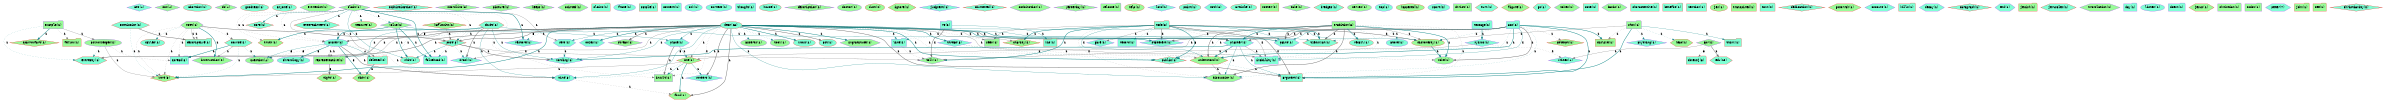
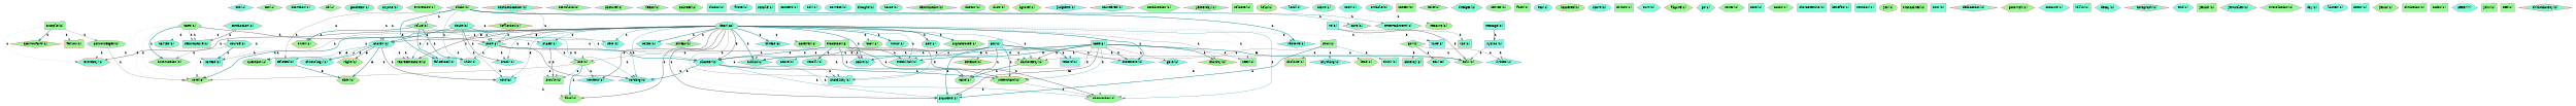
  digraph {
    fontname="DejaVu Sans Mono"
    node [color=purple fillcolor=aquamarine fontname="DejaVu Sans Mono" shape=folder style=filled]
    edge [color=teal fontname="DejaVu Sans Mono" style=bold]
    n1 [label="att(4)" shape=diamond]
    n2 [fillcolor=palegreen label="com(4)" shape=diamond]
    n3 [color=red label="abortion(1)" shape=ellipse]
    n4 [fillcolor=palegreen label="cb(4)" shape=diamond]
    n5 [color=red label="goodness(1)" shape=ellipse]
    n6 [color=red label="anyone(1)" shape=ellipse]
    n7 [fillcolor=palegreen label="extremist(1)" shape=hexagon]
    n8 [fillcolor=palegreen label="example(2)"]
    n9 [color=red fillcolor=palegreen label="sparrowfart(1)" shape=diamond]
    n10 [color=red fillcolor=palegreen label="fellow(1)"]
    n11 [fillcolor=palegreen label="acknowledged(2)" shape=ellipse]
    n12 [color=red label="entreaty(1)" shape=hexagon]
    n13 [label="spread(3)"]
    n14 [color=red fillcolor=palegreen label="word(3)" shape=diamond]
    n15 [color=red label="sophistication(1)" shape=diamond]
    n16 [fillcolor=palegreen label="claim(1)" shape=diamond]
    n17 [label="answer(6)" shape=ellipse]
    n18 [color=red label="care(1)" shape=diamond]
    n19 [color=red label="deleted(2)"]
    n20 [fillcolor=palegreen label="value(2)" shape=diamond]
    n21 [color=red label="entertainment(1)" shape=hexagon]
    n22 [color=red fillcolor=palegreen label="truth(1)" shape=hexagon]
    n23 [color=red fillcolor=palegreen label="measure(1)" shape=ellipse]
    n24 [color=red label="post(6)" shape=diamond]
    n25 [color=red label="whit(1)" shape=ellipse]
    n26 [label="falsehood(1)"]
    n27 [label="went(2)" shape=hexagon]
    n28 [label="restore(1)" shape=diamond]
    n29 [fillcolor=palegreen label="insult(2)"]
    n30 [label="chronology(1)" shape=ellipse]
    n31 [color=red fillcolor=palegreen label="right(1)" shape=hexagon]
    n32 [color=red fillcolor=palegreen label="didn(1)" shape=hexagon]
    n33 [fillcolor=palegreen label="representative(1)"]
    n34 [label="mind(3)" shape=ellipse]
    n35 [fillcolor=palegreen label="question(4)" shape=ellipse]
    n36 [label="place(1)" shape=hexagon]
    n37 [label="plaster(2)" shape=hexagon]
    n38 [fillcolor=palegreen label="talk(1)" shape=diamond]
    n39 [label="crack(1)" shape=diamond]
    n40 [label="wording(1)" shape=diamond]
    n41 [color=red fillcolor=palegreen label="find(1)" shape=hexagon]
    n42 [color=red fillcolor=palegreen label="one(1)" shape=diamond]
    n43 [color=red label="argument(2)"]
    n44 [color=red fillcolor=palegreen label="understand(2)" shape=hexagon]
    n45 [fillcolor=palegreen label="discussion(1)" shape=hexagon]
    n46 [label="inability(1)"]
    n47 [fillcolor=palegreen label="scarolina(8)" shape=diamond]
    n48 [fillcolor=palegreen label="show(1)"]
    n49 [color=red fillcolor=palegreen label="dislike(1)"]
    n50 [color=red fillcolor=palegreen label="dishonesty(1)" shape=ellipse]
    n51 [label="anything(1)" shape=diamond]
    n52 [color=red fillcolor=palegreen label="lead(1)" shape=hexagon]
    n53 [color=red label="think(1)"]
    n54 [fillcolor=palegreen label="make(1)" shape=ellipse]
    n55 [fillcolor=palegreen label="picture(1)" shape=diamond]
    n56 [fillcolor=palegreen label="keeps(1)" shape=diamond]
    n57 [fillcolor=palegreen label="pointed(1)" shape=hexagon]
    n58 [color=red label="claims(1)"]
    n59 [label="frame(1)" shape=ellipse]
    n60 [color=red label="sample(1)"]
    n61 [label="ass(2)"]
    n62 [color=red fillcolor=palegreen label="attempt(1)" shape=diamond]
    n63 [label="paint(1)" shape=hexagon]
    n64 [label="statement(1)" shape=diamond]
    n65 [color=red label="public(1)" shape=diamond]
    n66 [color=red label="tzedukkah(1)" shape=hexagon]
    n67 [label="comment(1)"]
    n68 [label="ask(1)" shape=ellipse]
    n69 [label="correct(1)" shape=ellipse]
    n70 [label="thought(1)"]
    n71 [color=red label="house(1)" shape=ellipse]
    n72 [fillcolor=palegreen label="description(1)" shape=diamond]
    n73 [fillcolor=palegreen label="doctor(1)" shape=ellipse]
    n74 [color=red fillcolor=palegreen label="dust(2)" shape=ellipse]
    n75 [color=red fillcolor=palegreen label="ignore(1)" shape=hexagon]
    n76 [label="judgment(1)" shape=diamond]
    n77 [color=red label="countered(1)" shape=diamond]
    n78 [fillcolor=palegreen label="combination(1)" shape=hexagon]
    n79 [fillcolor=palegreen label="yesterday(1)" shape=diamond]
    n80 [fillcolor=palegreen label="welcome(1)"]
    n81 [color=red fillcolor=palegreen label="help(1)" shape=ellipse]
    n82 [label="land(1)" shape=diamond]
    n83 [fillcolor=palegreen label="tradition(3)"]
    n84 [label="atone(1)" shape=ellipse]
    n85 [color=red label="recall(1)" shape=ellipse]
    n86 [label="wonders(1)" shape=diamond]
    n87 [color=red label="point(1)" shape=ellipse]
    n88 [label="math(8)" shape=hexagon]
    n89 [color=red label="article(2)" shape=ellipse]
    n90 [color=red fillcolor=palegreen label="matter(2)"]
    n91 [fillcolor=palegreen label="take(1)" shape=diamond]
    n92 [color=red label="dredges(1)" shape=hexagon]
    n93 [fillcolor=palegreen label="serves(1)" shape=ellipse]
    n94 [color=red label="made(3)"]
    n95 [label="gave(1)" shape=diamond]
    n96 [color=red fillcolor=palegreen label="charity(2)" shape=diamond]
    n97 [fillcolor=palegreen label="seem(1)"]
    n98 [label="record(1)"]
+   n99 [fillcolor=palegreen label="fact(1)"]
    n100 [label="top(1)" shape=ellipse]
    n101 [color=red fillcolor=palegreen label="happened(1)" shape=ellipse]
    n102 [label="sport(2)" shape=ellipse]
    n103 [fillcolor=palegreen label="christ(1)"]
    n104 [color=red fillcolor=palegreen label="kaflowitz(2)" shape=diamond]
    n105 [color=red label="turn(1)" shape=hexagon]
    n106 [fillcolor=palegreen label="apr(2)" shape=diamond]
    n107 [color=red label="edu(10)" shape=hexagon]
    n108 [color=red label="cbnewsj(3)"]
    n109 [label="writes(4)" shape=diamond]
    n110 [color=red fillcolor=palegreen label="figure(1)" shape=hexagon]
    n111 [color=red label="go(1)" shape=hexagon]
    n112 [fillcolor=palegreen label="makes(1)" shape=hexagon]
    n113 [color=red label="came(1)"]
    n114 [color=red label="doubt(2)" shape=hexagon]
    n115 [fillcolor=palegreen label="basis(1)" shape=hexagon]
    n116 [color=red label="characterize(1)"]
    n117 [color=red label="benefit(1)"]
    n118 [color=red label="mention(1)"]
    n119 [color=red label="dean(13)" shape=ellipse]
    n120 [fillcolor=palegreen label="asserts(1)" shape=ellipse]
    n121 [label="thread(3)" shape=diamond]
    n122 [fillcolor=palegreen label="took(1)" shape=ellipse]
    n123 [label="line(2)"]
    n124 [color=red label="knows(1)" shape=ellipse]
    n125 [color=red label="act(1)" shape=ellipse]
    n126 [fillcolor=palegreen label="ingratitude(1)" shape=hexagon]
    n127 [label="oozes(1)" shape=hexagon]
    n128 [fillcolor=palegreen label="stream(1)" shape=diamond]
    n129 [color=red fillcolor=palegreen label="jew(1)" shape=ellipse]
    n130 [fillcolor=palegreen label="matt(1)" shape=hexagon]
    n131 [color=red label="called(1)" shape=ellipse]
    n132 [color=red label="course(2)" shape=hexagon]
    n133 [fillcolor=palegreen label="instruction(2)" shape=hexagon]
    n134 [color=red label="descriptive(1)"]
    n135 [color=red fillcolor=palegreen label="transpired(1)"]
    n136 [color=red label="town(2)"]
    n137 [color=red label="dedication(1)" shape=diamond]
    n138 [color=red fillcolor=palegreen label="gomorrah(1)" shape=hexagon]
    n139 [label="account(1)" shape=hexagon]
    n140 [color=red label="kills(1)"]
    n141 [label="decay(1)" shape=hexagon]
    n142 [color=red label="paragraph(1)" shape=diamond]
    n143 [label="end(1)" shape=hexagon]
    n144 [label="re(2)"]
    n145 [color=red label="kid(1)"]
    n146 [color=red fillcolor=palegreen label="jewish(1)"]
    n147 [color=red label="jerusalem(1)" shape=hexagon]
    n148 [fillcolor=palegreen label="translation(1)" shape=hexagon]
    n149 [label="day(1)"]
    n150 [label="listen(1)" shape=ellipse]
    n151 [label="doesn(1)"]
    n152 [label="message(2)"]
-   n153 [label="nyikos(1)" shape=diamond]
+   n153 [label="nyikos(1)"]
    n154 [color=red fillcolor=palegreen label="jesus(1)" shape=hexagon]
    n155 [fillcolor=palegreen label="christian(1)"]
    n156 [fillcolor=palegreen label="sodom(1)"]
    n157 [label="peter(7)" shape=hexagon]
    n158 [color=red fillcolor=palegreen label="john(1)"]
    n159 [color=red fillcolor=palegreen label="see(1)"]
    n160 [color=red label="christianity(2)" shape=diamond]
    n161 [color=red label="commission(2)" shape=hexagon]
    n8 -> n9 [label=1]
    n8 -> n10 [color=gray40 label=1 style=dotted]
    n8 -> n11 [color=gray40 label=1 style=solid]
    n8 -> n12 [label=1 style=dotted]
    n11 -> n12 [label=1 style=dotted]
    n11 -> n13 [color=gray40 label=1 style=dotted]
    n11 -> n14 [color=gray40 label=1 style=solid]
    n16 -> n17 [color=gray40 label=1 style=dotted]
    n16 -> n17 [color=gray40 label=1 style=dotted]
    n16 -> n18 [label=1 style=solid]
    n16 -> n19 [color=gray40 label=1 style=solid]
    n16 -> n20 [label=1 style=dotted]
    n16 -> n21 [label=1 style=solid]
    n16 -> n22 [color=gray40 label=1 style=dotted]
    n16 -> n23 [label=1 style=dotted]
    n16 -> n24 [color=gray40 label=1 style=dotted]
    n16 -> n25 [label=1 style=solid]
    n16 -> n26 [label=1]
    n16 -> n27 [color=gray40 label=1 style=solid]
    n16 -> n28 [label=1]
    n16 -> n29 [color=gray40 label=1 style=dotted]
    n17 -> n19 [label=4 style=solid]
    n17 -> n30 [label=3]
-   n33 -> n31 [color=gray40 label=3]
+   n17 -> n31 [color=gray40 label=3]
    n17 -> n32 [label=3]
    n17 -> n33 [color=gray40 label=1 style=dotted]
    n17 -> n33 [color=gray40 label=1 style=dotted]
    n17 -> n34 [color=gray40 label=1 style=dotted]
    n17 -> n34 [color=gray40 label=1]
    n17 -> n35 [color=gray40 label=5 style=dotted]
    n17 -> n35 [label=5 style=solid]
    n19 -> n32 [label=2]
    n20 -> n22 [label=1]
    n20 -> n25 [label=1]
    n20 -> n26 [label=1]
    n20 -> n36 [label=1 style=solid]
    n24 -> n25 [label=1 style=solid]
    n24 -> n26 [label=1 style=dotted]
+   n24 -> n37 [label=1]
    n24 -> n38 [color=gray40 label=2 style=solid]
    n24 -> n39 [label=1 style=dotted]
    n24 -> n40 [color=gray40 label=1]
    n27 -> n40 [label=1 style=dotted]
    n34 -> n41 [color=gray40 label=1 style=dotted]
    n36 -> n29 [color=gray40 label=1]
    n36 -> n42 [label=1 style=solid]
    n37 -> n40 [label=1]
    n37 -> n43 [label=1 style=solid]
    n37 -> n44 [label=1]
    n37 -> n45 [label=1 style=solid]
    n37 -> n46 [color=gray40 label=1 style=solid]
    n42 -> n14 [color=gray40 label=1 style=solid]
    n42 -> n29 [label=1 style=solid]
    n42 -> n34 [label=1 style=dotted]
    n42 -> n41 [label=1]
    n42 -> n86 [label=1 style=solid]
    n44 -> n43 [label=1 style=dotted]
    n44 -> n45 [color=gray40 label=1 style=solid]
    n48 -> n43 [label=1]
    n48 -> n49 [color=gray40 label=1 style=dotted]
    n48 -> n50 [color=gray40 label=1 style=solid]
    n48 -> n51 [label=1 style=dotted]
    n48 -> n52 [label=1 style=dotted]
    n48 -> n53 [label=1 style=solid]
    n50 -> n54 [label=1]
    n61 -> n37 [color=gray40 label=1]
    n61 -> n43 [label=1]
    n61 -> n44 [label=1]
    n61 -> n45 [label=1 style=dotted]
    n61 -> n46 [label=2 style=solid]
-   n61 -> n49 [label=1]
+   n61 -> n98 [label=1]
    n61 -> n50 [label=1 style=dotted]
    n61 -> n54 [color=gray40 label=1]
    n61 -> n62 [color=gray40 label=1 style=dotted]
    n61 -> n63 [label=1 style=solid]
    n61 -> n64 [color=gray40 label=1]
    n61 -> n65 [label=1 style=dotted]
    n61 -> n66 [label=1 style=dotted]
    n83 -> n37 [label=1]
    n83 -> n42 [color=gray40 label=1 style=solid]
    n83 -> n43 [color=gray40 label=1 style=dotted]
    n83 -> n44 [color=gray40 label=1]
    n83 -> n45 [color=gray40 label=1]
    n83 -> n46 [label=1 style=dotted]
    n83 -> n50 [color=gray40 label=1 style=solid]
    n83 -> n54 [label=1]
    n83 -> n63 [color=gray40 label=1]
    n83 -> n65 [label=1 style=dotted]
    n83 -> n66 [color=gray40 label=1]
    n83 -> n84 [label=1 style=dotted]
    n83 -> n85 [label=1]
    n94 -> n37 [color=gray40 label=2 style=dotted]
    n94 -> n38 [label=1]
    n94 -> n43 [color=gray40 label=2]
    n94 -> n44 [label=2 style=solid]
    n94 -> n45 [color=gray40 label=2 style=dotted]
    n94 -> n46 [color=gray40 label=2 style=solid]
    n94 -> n50 [color=gray40 label=2]
    n94 -> n63 [label=2 style=solid]
    n94 -> n64 [color=gray40 label=2]
    n94 -> n65 [label=3]
    n94 -> n66 [label=2]
    n94 -> n95 [color=gray40 label=1 style=solid]
    n94 -> n96 [label=1]
    n94 -> n97 [color=gray40 label=1 style=solid]
    n94 -> n98 [label=1 style=dotted]
    n104 -> n24 [color=gray40 label=1 style=solid]
    n106 -> n107 [color=gray40 label=1]
    n106 -> n108 [color=gray40 label=3 style=dotted]
    n106 -> n109 [color=gray40 label=1 style=solid]
    n114 -> n17 [label=1]
    n114 -> n24 [label=1 style=dotted]
    n114 -> n33 [label=1 style=solid]
    n114 -> n34 [label=1 style=solid]
    n114 -> n37 [label=1 style=solid]
    n114 -> n39 [color=gray40 label=1]
    n114 -> n40 [label=1 style=solid]
    n119 -> n12 [color=gray40 label=1]
    n119 -> n13 [color=gray40 label=1 style=solid]
    n119 -> n14 [label=1]
    n119 -> n17 [color=gray40 label=3]
    n119 -> n24 [color=gray40 label=3]
    n119 -> n27 [label=1 style=solid]
    n119 -> n28 [label=1 style=dotted]
    n119 -> n29 [color=gray40 label=2 style=dotted]
    n119 -> n33 [color=gray40 label=1]
    n119 -> n34 [label=3 style=solid]
    n119 -> n35 [label=1 style=dotted]
    n119 -> n36 [label=1 style=solid]
    n119 -> n37 [color=gray40 label=2]
    n119 -> n39 [color=gray40 label=1 style=solid]
    n119 -> n40 [label=1 style=solid]
    n119 -> n41 [color=gray40 label=1]
    n119 -> n42 [color=gray40 label=1 style=dotted]
    n119 -> n43 [color=gray40 label=1]
    n119 -> n44 [color=gray40 label=1 style=dotted]
    n119 -> n45 [label=1 style=solid]
    n119 -> n46 [color=gray40 label=1 style=solid]
    n119 -> n50 [label=1 style=solid]
    n119 -> n63 [label=1]
    n119 -> n64 [label=1]
    n119 -> n65 [label=1]
    n119 -> n66 [label=1 style=solid]
    n119 -> n86 [color=gray40 label=1]
    n119 -> n96 [color=gray40 label=1 style=solid]
    n119 -> n97 [color=gray40 label=1 style=dotted]
    n119 -> n120 [label=1 style=dotted]
    n119 -> n121 [label=1]
    n119 -> n122 [label=1 style=dotted]
    n119 -> n123 [label=1 style=dotted]
    n119 -> n124 [label=1]
    n119 -> n125 [color=gray40 label=1]
    n119 -> n126 [label=1]
    n119 -> n127 [label=1]
    n119 -> n128 [color=gray40 label=1]
    n121 -> n54 [color=gray40 label=1 style=dotted]
    n121 -> n65 [label=1 style=dotted]
    n123 -> n38 [color=gray40 label=1 style=dotted]
    n130 -> n13 [color=gray40 label=1 style=dotted]
    n130 -> n14 [color=gray40 label=1 style=dotted]
    n130 -> n14 [color=gray40 label=1 style=dotted]
    n130 -> n24 [color=gray40 label=1]
    n130 -> n131 [label=1 style=dotted]
    n130 -> n132 [color=gray40 label=1 style=dotted]
    n130 -> n133 [label=1]
    n130 -> n134 [color=gray40 label=1 style=dotted]
    n130 -> n134 [color=gray40 label=1 style=solid]
    n132 -> n13 [label=1]
    n132 -> n14 [label=1 style=dotted]
    n132 -> n35 [label=1 style=dotted]
    n132 -> n133 [color=gray40 label=1 style=solid]
    n144 -> n38 [color=gray40 label=2]
    n144 -> n123 [label=2 style=dotted]
    n144 -> n145 [label=1 style=solid]
    n152 -> n153 [label=1]
    n153 -> n38 [color=gray40 label=1 style=solid]
    n153 -> n109 [color=gray40 label=2 style=dotted]
    n161 -> n14 [label=1 style=dotted]
    n161 -> n134 [color=gray40 label=1]
  }
